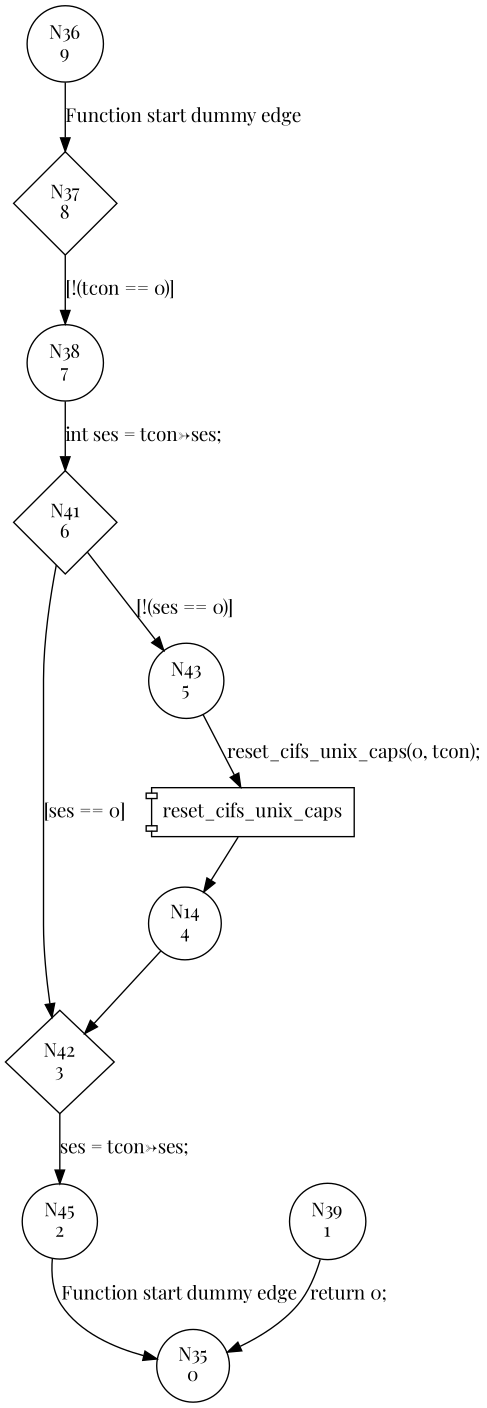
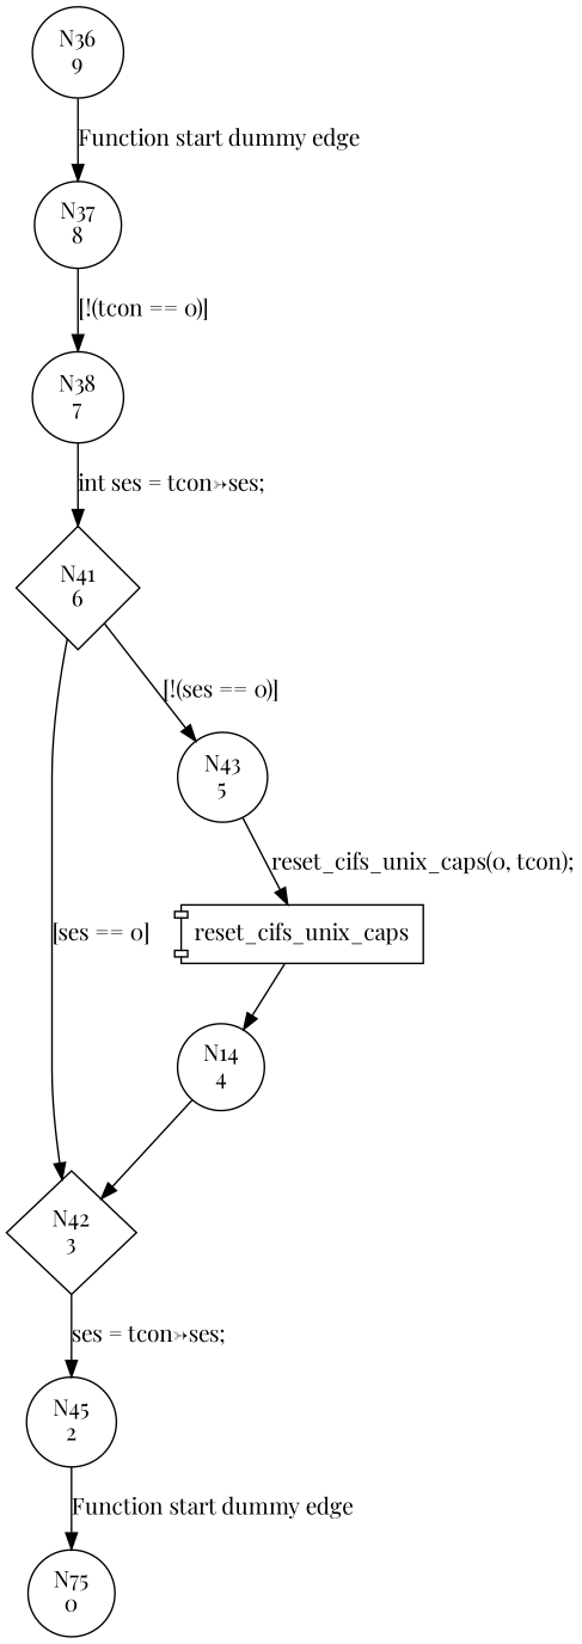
  digraph {
    fontname="Playfair Display"
    node [fontname="Playfair Display" shape=circle]
    edge [fontname="Playfair Display"]
    n1 [label="N36\n9"]
-   n2 [label="N37\n8" shape=diamond]
+   n2 [label="N37\n8"]
    n3 [label="N38\n7"]
-   n4 [label="N39\n1"]
-   n5 [label="N35\n0"]
+   n5 [label="N75\n0"]
    n6 [label="N41\n6" shape=diamond]
    n7 [label="N42\n3" shape=diamond]
    n8 [label="N43\n5"]
    n9 [label="N45\n2"]
    n10 [label=reset_cifs_unix_caps shape=component]
    n11 [label="N14\n4"]
    n1 -> n2 [label="Function start dummy edge"]
    n2 -> n3 [label="[!(tcon == 0)]"]
    n3 -> n6 [label="int ses = tcon->ses;"]
-   n4 -> n5 [label="return 0;"]
    n6 -> n7 [label="[ses == 0]"]
    n6 -> n8 [label="[!(ses == 0)]"]
    n7 -> n9 [label="ses = tcon->ses;"]
    n8 -> n10 [label="reset_cifs_unix_caps(0, tcon);"]
    n9 -> n5 [label="Function start dummy edge"]
    n10 -> n11
    n11 -> n7
  }
